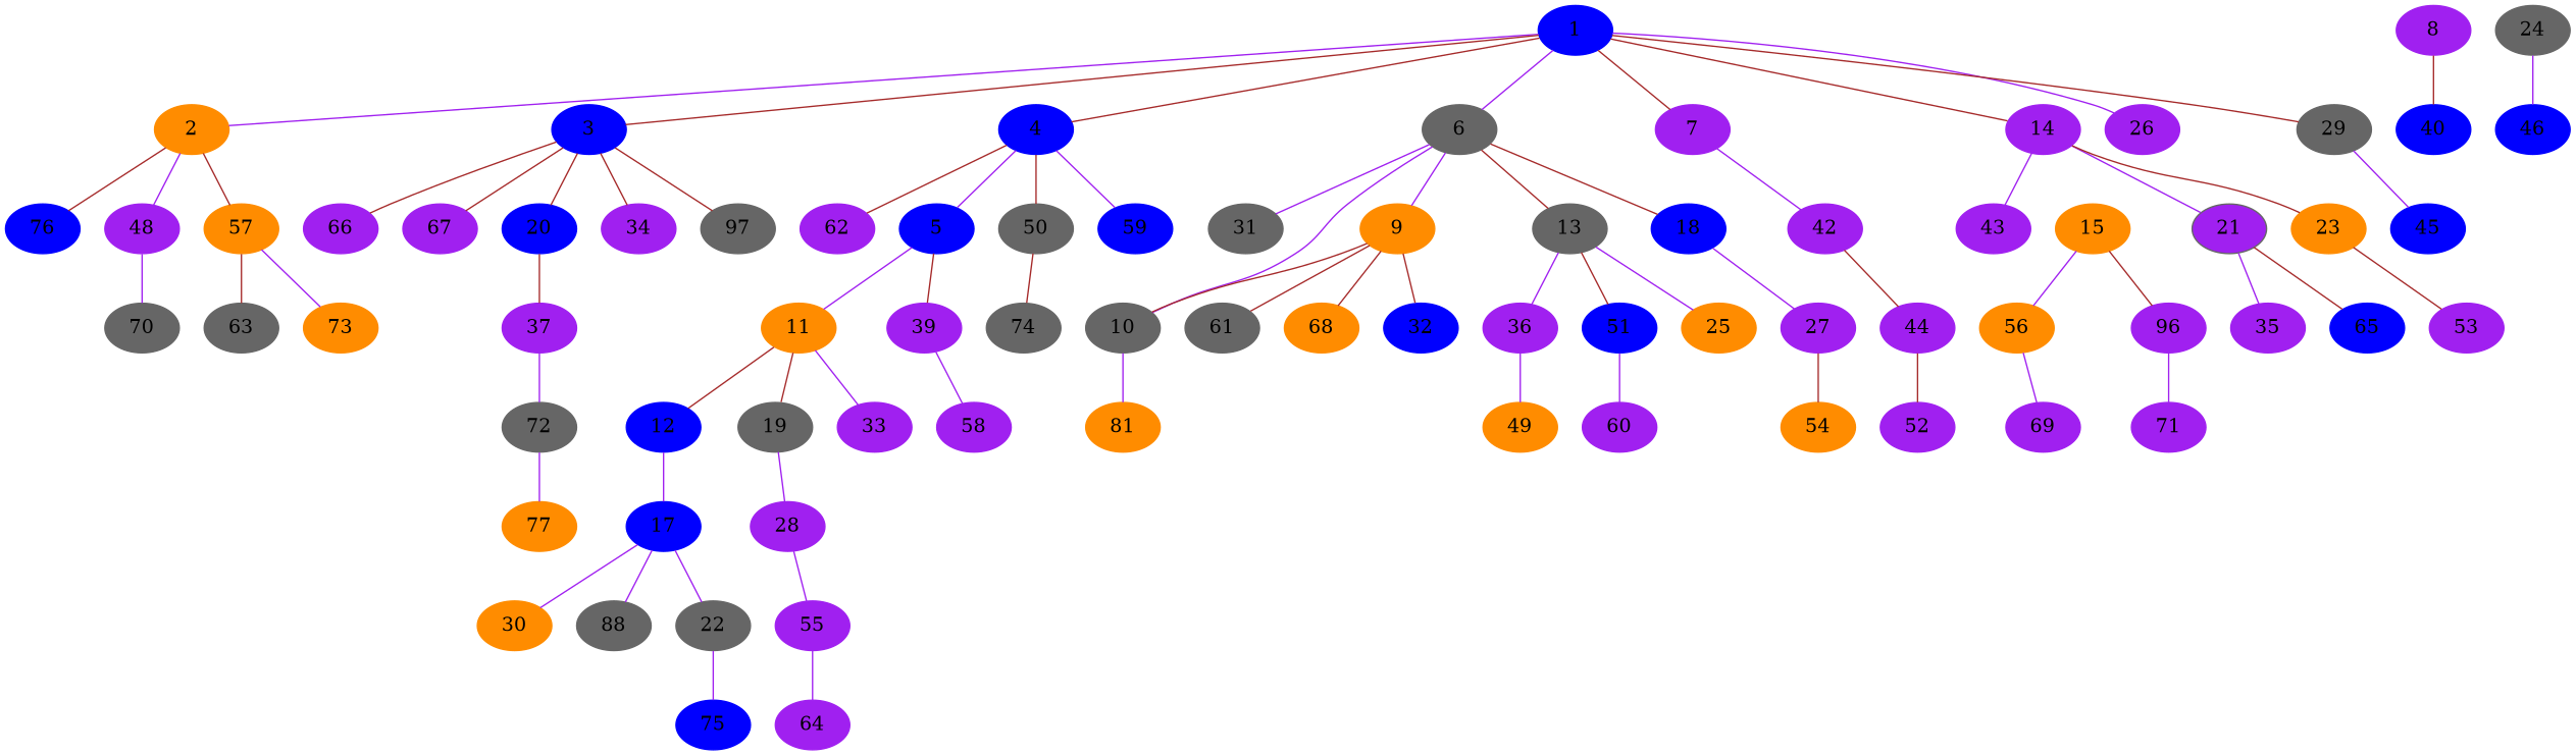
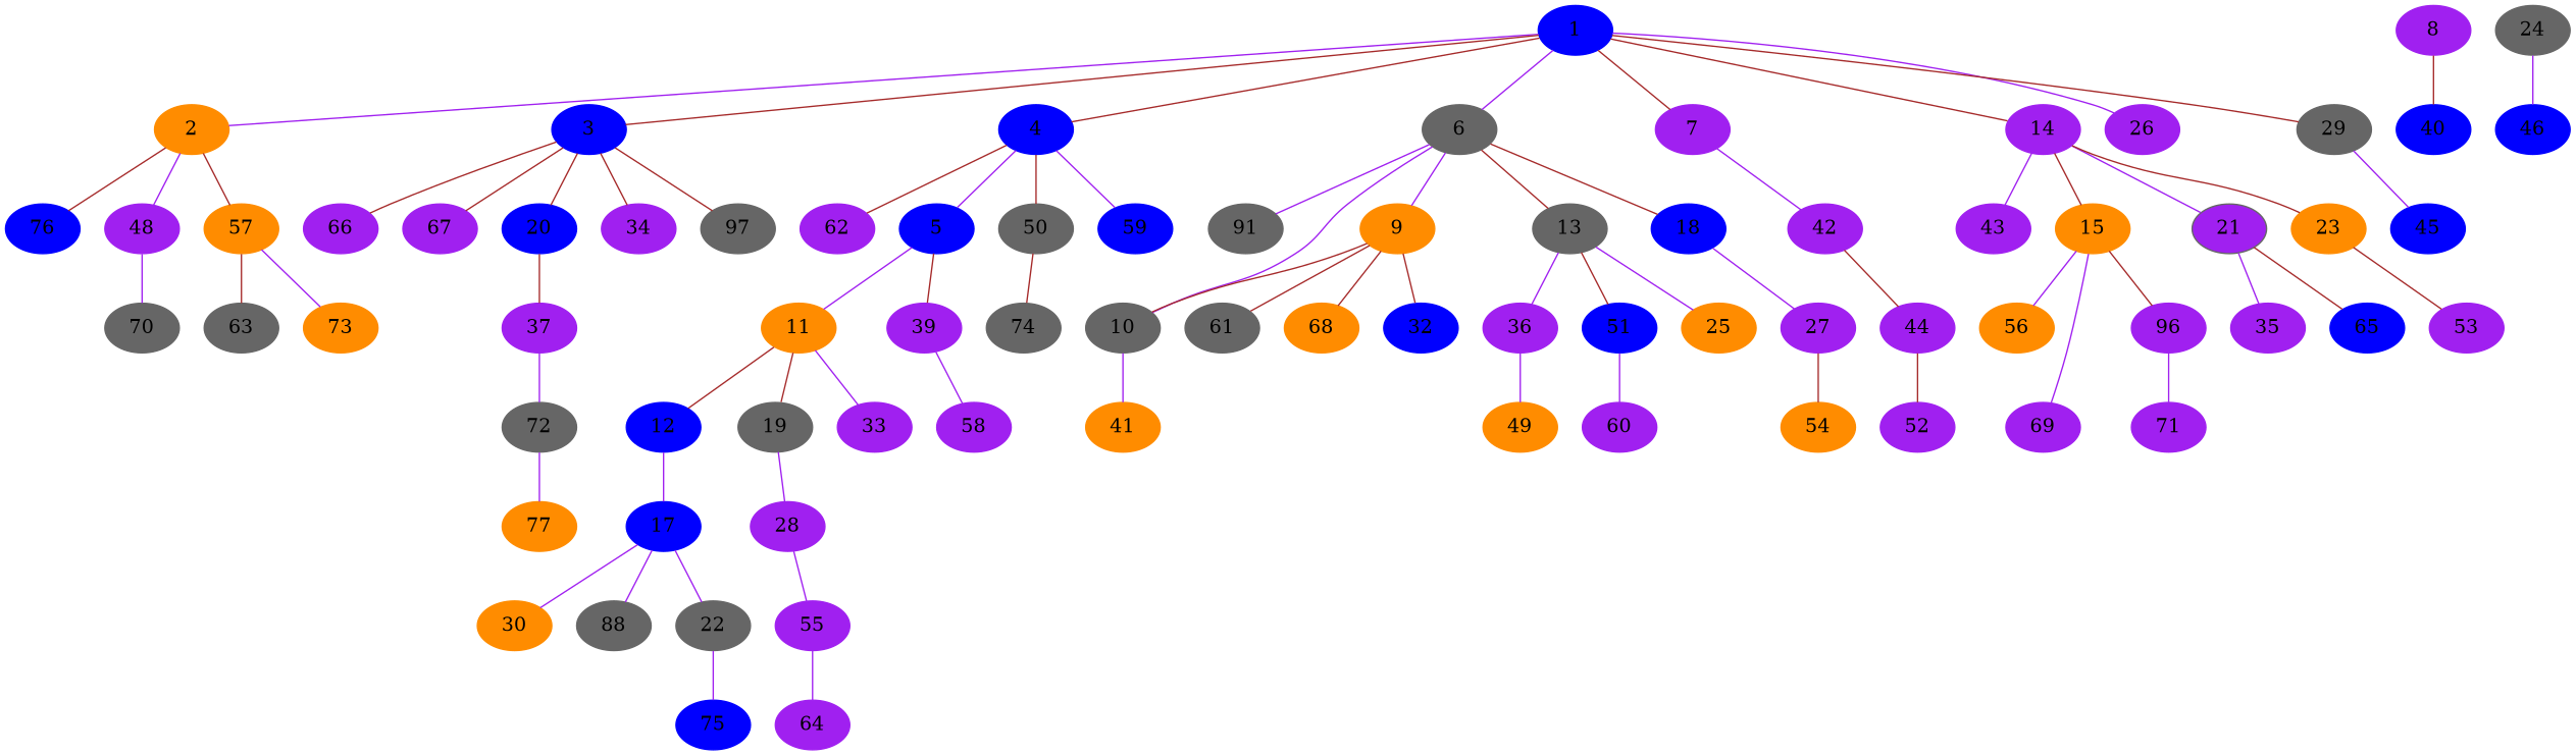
  graph {
    node [color=purple style=filled]
    edge [color=purple]
    1 [color=blue]
    2 [color=darkorange]
    3 [color=blue]
    4 [color=blue]
    6 [color=gray40]
    7
    14
    26
    29 [color=gray40]
    48
    57 [color=darkorange]
    76 [color=blue]
    20 [color=blue]
    34
    n15 [color=gray40 label=97]
    66
    67
    5 [color=blue]
    50 [color=gray40]
    59 [color=blue]
    62
    9 [color=darkorange]
    13 [color=gray40]
    18 [color=blue]
-   31 [color=gray40]
+   31 [color=gray40 label=91]
    10 [color=gray40]
    42
    15 [color=darkorange]
    21 [color=gray40 fillcolor=purple]
    23 [color=darkorange]
    43
    45 [color=blue]
    70 [color=gray40]
    63 [color=gray40]
    73 [color=darkorange]
    37
    11 [color=darkorange]
    39
    74 [color=gray40]
    12 [color=blue]
    19 [color=gray40]
    33
    58
    40 [color=blue]
    8
    32 [color=blue]
    61 [color=gray40]
    68 [color=darkorange]
    25 [color=darkorange]
    36
    51 [color=blue]
    27
    44
-   41 [color=darkorange label=81]
+   41 [color=darkorange]
    17 [color=blue]
    28
    22 [color=gray40]
    30 [color=darkorange]
    n59 [color=gray40 label=88]
    49 [color=darkorange]
    60
    n62 [label=96]
    56 [color=darkorange]
    35
    65 [color=blue]
    53
    71
    69
    75 [color=blue]
    54 [color=darkorange]
    55
    72 [color=gray40]
    24 [color=gray40]
    46 [color=blue]
    64
    77 [color=darkorange]
    52
    1 -- 2
    1 -- 3 [color=brown]
    1 -- 4 [color=brown]
    1 -- 6
    1 -- 7 [color=brown]
    1 -- 14 [color=brown]
    1 -- 26
    1 -- 29 [color=brown]
    2 -- 48
    2 -- 57 [color=brown]
    2 -- 76 [color=brown]
    3 -- 20 [color=brown]
    3 -- 34 [color=brown]
    3 -- n15 [color=brown]
    3 -- 66 [color=brown]
    3 -- 67 [color=brown]
    4 -- 5
    4 -- 50 [color=brown]
    4 -- 59
    4 -- 62 [color=brown]
    6 -- 9
    6 -- 13 [color=brown]
    6 -- 18 [color=brown]
    6 -- 31
    6 -- 10
    7 -- 42
+   14 -- 15 [color=brown]
    14 -- 21
    14 -- 23 [color=brown]
    14 -- 43
    29 -- 45
    48 -- 70
    57 -- 63 [color=brown]
    57 -- 73
    20 -- 37 [color=brown]
    5 -- 11
    5 -- 39 [color=brown]
    50 -- 74 [color=brown]
    9 -- 10 [color=brown]
    9 -- 32 [color=brown]
    9 -- 61 [color=brown]
    9 -- 68 [color=brown]
    13 -- 25
    13 -- 36
    13 -- 51 [color=brown]
    18 -- 27
    10 -- 41
    42 -- 44 [color=brown]
    15 -- n62 [color=brown]
    15 -- 56
    21 -- 35
    21 -- 65 [color=brown]
    23 -- 53 [color=brown]
    37 -- 72
    11 -- 12 [color=brown]
    11 -- 19 [color=brown]
    11 -- 33
    39 -- 58
    12 -- 17
    19 -- 28
    8 -- 40 [color=brown]
    36 -- 49
    51 -- 60
    27 -- 54 [color=brown]
    44 -- 52 [color=brown]
    17 -- 22
    17 -- 30
    17 -- n59
    28 -- 55
    22 -- 75
    n62 -- 71
-   56 -- 69
+   15 -- 69
    55 -- 64
    72 -- 77
    24 -- 46
  }
